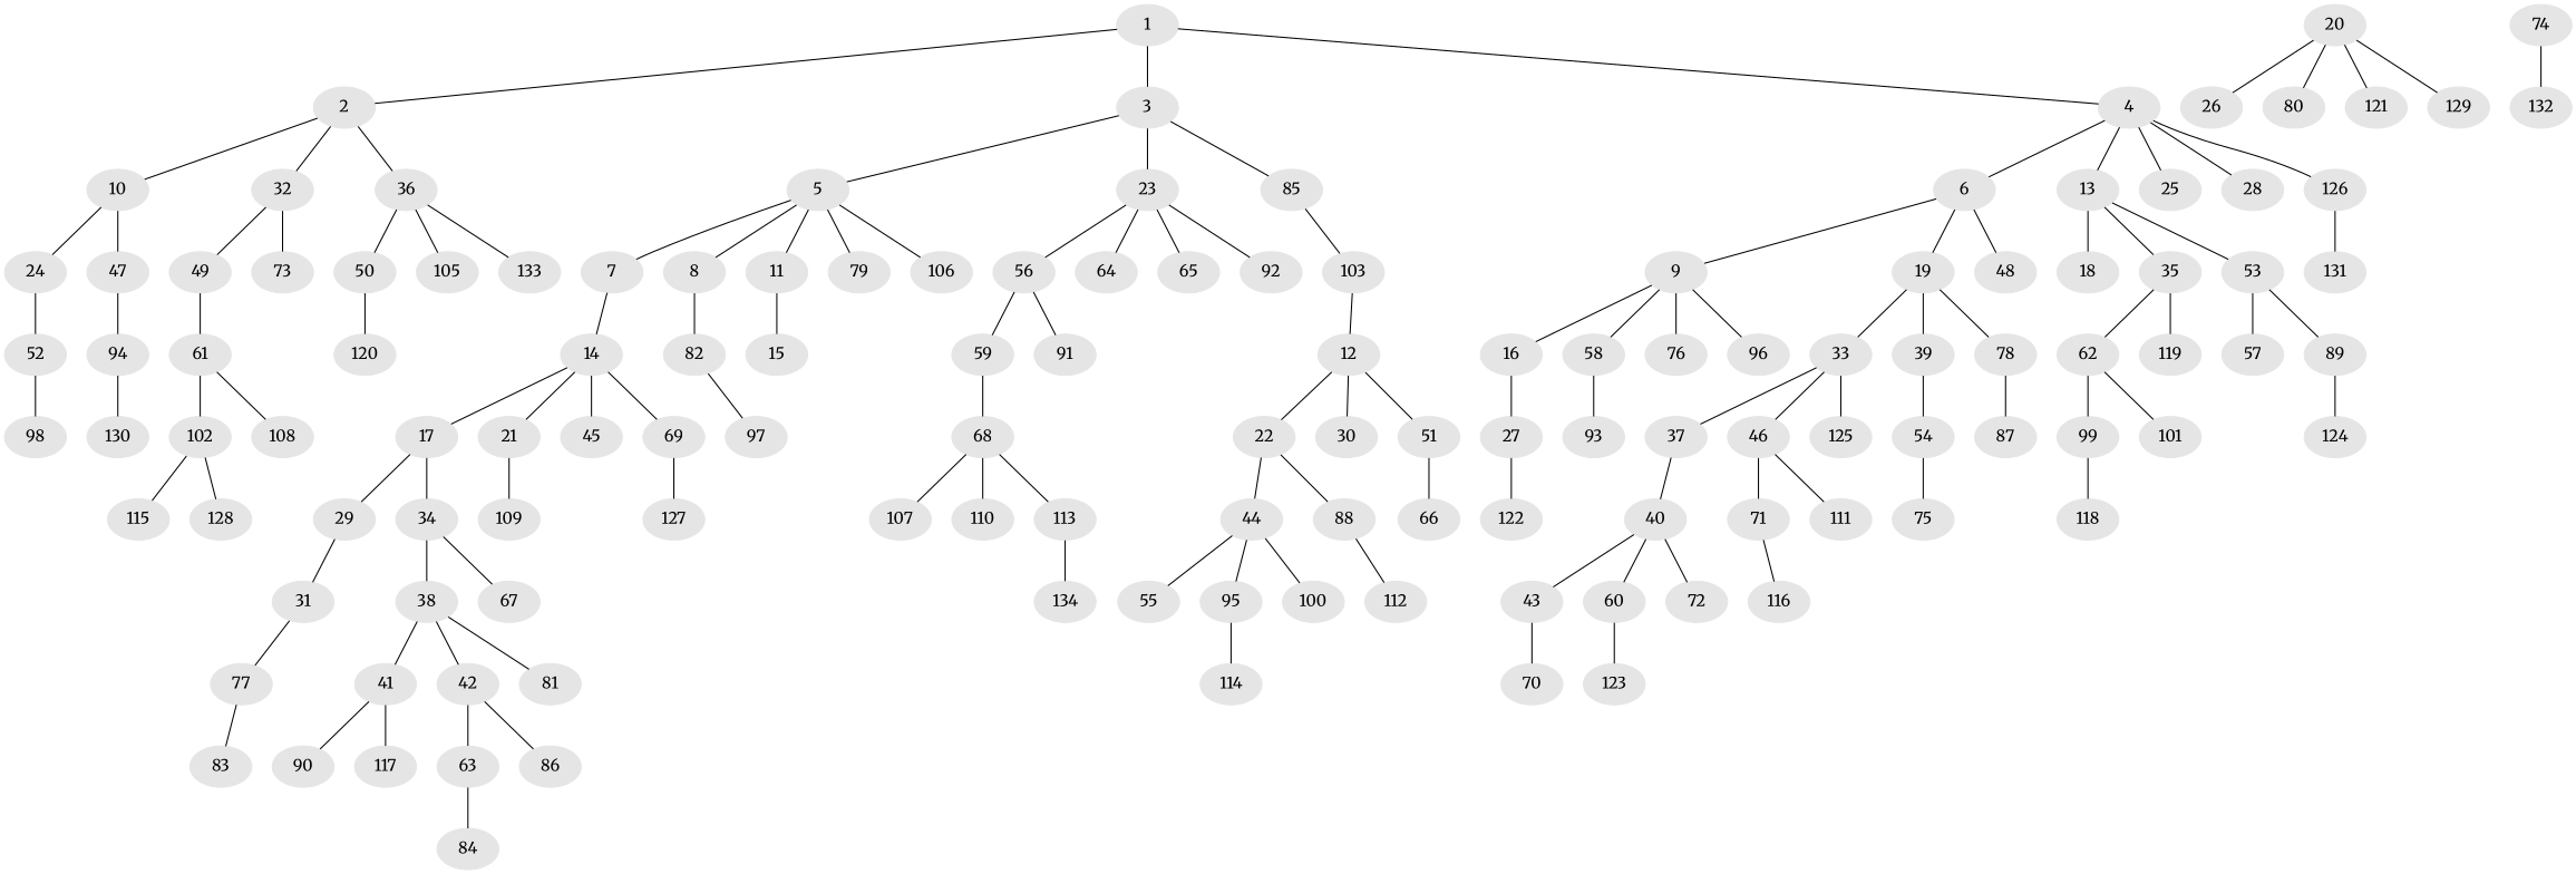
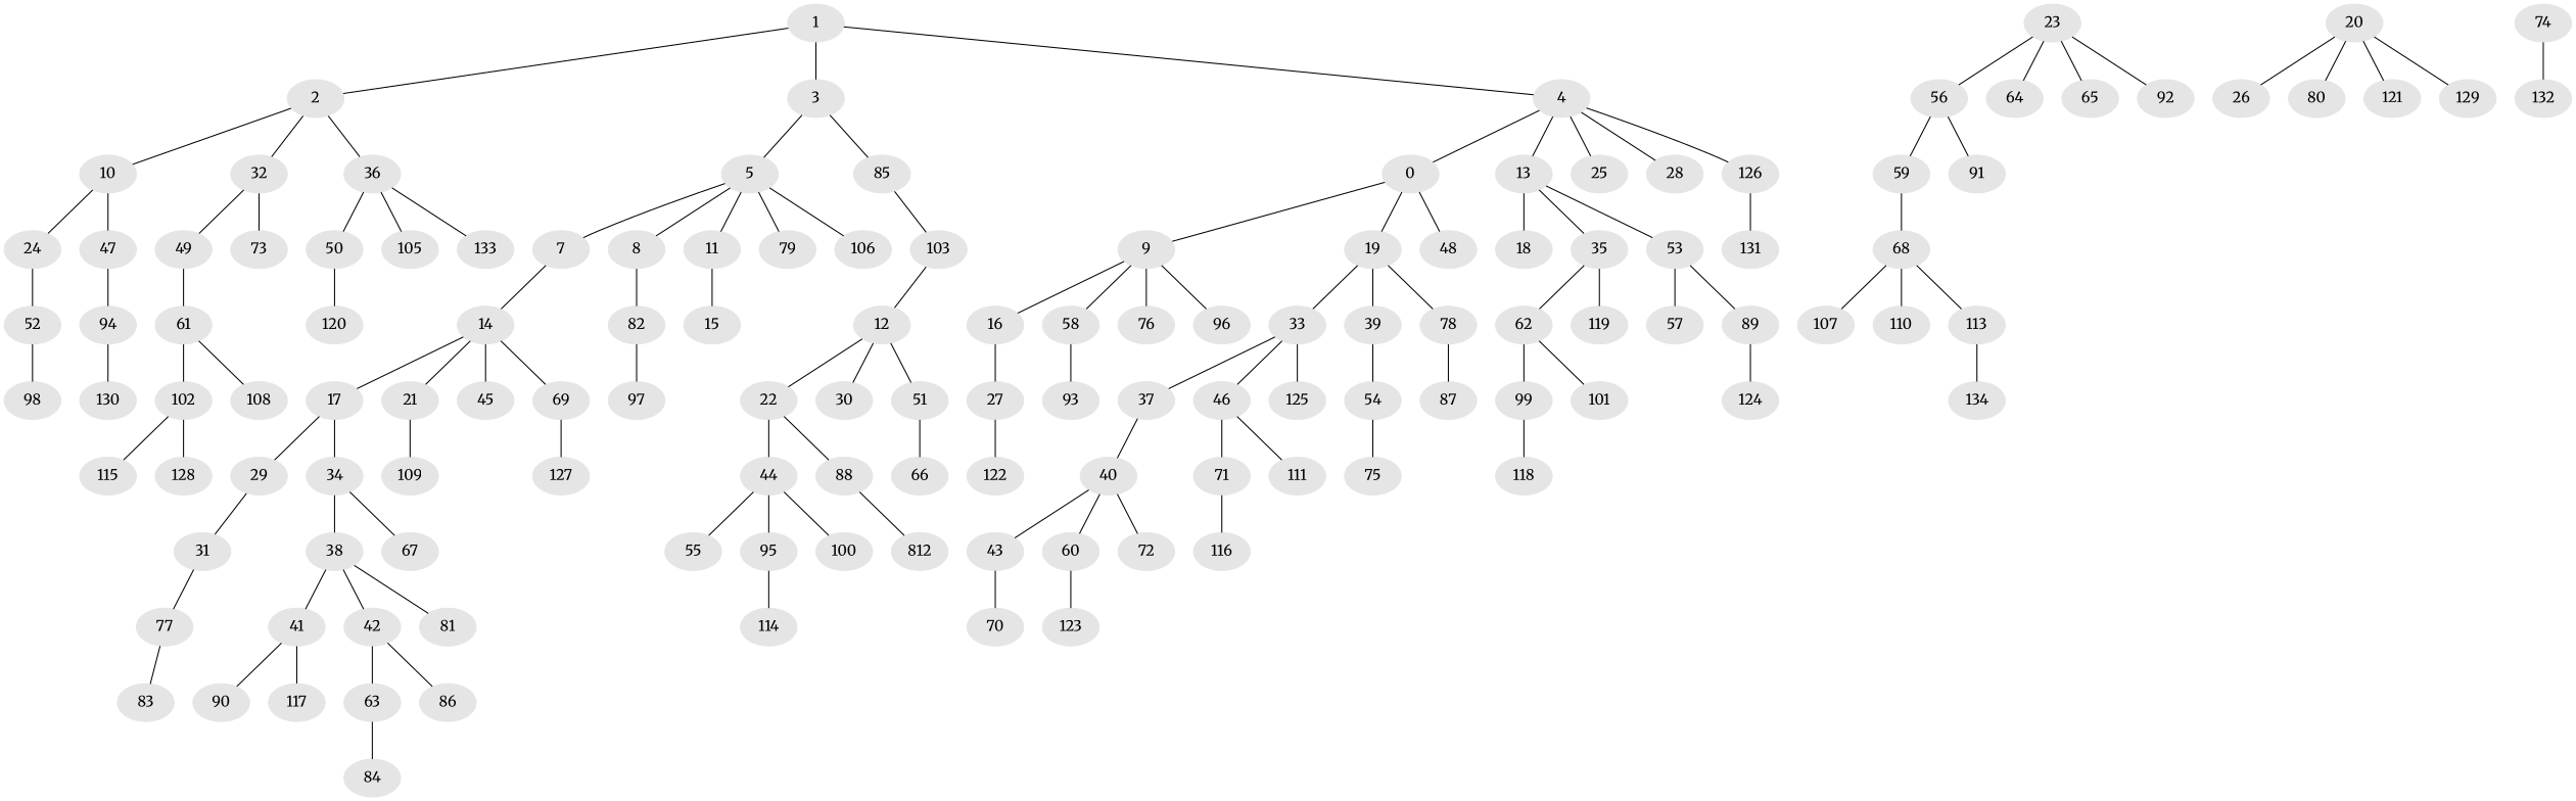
  graph {
    fontname=Merriweather
    node [color=gray90 fontname=Merriweather style=filled]
    edge [fontname=Merriweather]
    1
    2
    3
    4
    10
    32
    36
    5
    23
    85
-   6
+   6 [label=0]
    13
    25
    28
    126
    24
    47
    49
    73
    50
    105
    133
    7
    8
    11
    79
    106
    56
    64
    65
    92
    103
    9
    19
    48
    18
    35
    53
    20
    26
    80
    121
    129
    131
    14
    82
    15
    16
    58
    76
    96
    33
    39
    78
    17
    21
    45
    69
    97
    12
    22
    30
    51
    27
    93
    52
    94
    44
    88
    66
    62
    119
    57
    89
    29
    34
    109
    127
    122
    31
    38
    67
    37
    46
    125
    54
    87
    55
    95
    100
-   112
+   112 [label=812]
    59
    91
    98
    77
    83
    61
    40
    71
    111
    41
    42
    81
    99
    101
    120
    43
    60
    72
    90
    117
    63
    86
    75
    70
    123
    74
    132
    84
    114
    116
    130
    102
    108
    124
    68
    107
    110
    113
    115
    128
    118
    134
    1 -- 2
    1 -- 3
    1 -- 4
    2 -- 10
    2 -- 32
    2 -- 36
    3 -- 5
-   3 -- 23
    3 -- 85
    4 -- 6
    4 -- 13
    4 -- 25
    4 -- 28
    4 -- 126
    10 -- 24
    10 -- 47
    32 -- 49
    32 -- 73
    36 -- 50
    36 -- 105
    36 -- 133
    5 -- 7
    5 -- 8
    5 -- 11
    5 -- 79
    5 -- 106
    23 -- 56
    23 -- 64
    23 -- 65
    23 -- 92
    85 -- 103
    6 -- 9
    6 -- 19
    6 -- 48
    13 -- 18
    13 -- 35
    13 -- 53
    126 -- 131
    24 -- 52
    47 -- 94
    49 -- 61
    50 -- 120
    7 -- 14
    8 -- 82
    11 -- 15
    56 -- 59
    56 -- 91
    103 -- 12
    9 -- 16
    9 -- 58
    9 -- 76
    9 -- 96
    19 -- 33
    19 -- 39
    19 -- 78
    35 -- 62
    35 -- 119
    53 -- 57
    53 -- 89
    20 -- 26
    20 -- 80
    20 -- 121
    20 -- 129
    14 -- 17
    14 -- 21
    14 -- 45
    14 -- 69
    82 -- 97
    16 -- 27
    58 -- 93
    33 -- 37
    33 -- 46
    33 -- 125
    39 -- 54
    78 -- 87
    17 -- 29
    17 -- 34
    21 -- 109
    69 -- 127
    12 -- 22
    12 -- 30
    12 -- 51
    22 -- 44
    22 -- 88
    51 -- 66
    27 -- 122
    52 -- 98
    94 -- 130
    44 -- 55
    44 -- 95
    44 -- 100
    88 -- 112
    62 -- 99
    62 -- 101
    89 -- 124
    29 -- 31
    34 -- 38
    34 -- 67
    31 -- 77
    38 -- 41
    38 -- 42
    38 -- 81
    37 -- 40
    46 -- 71
    46 -- 111
    54 -- 75
    95 -- 114
    59 -- 68
    77 -- 83
    61 -- 102
    61 -- 108
    40 -- 43
    40 -- 60
    40 -- 72
    71 -- 116
    41 -- 90
    41 -- 117
    42 -- 63
    42 -- 86
    99 -- 118
    43 -- 70
    60 -- 123
    63 -- 84
    74 -- 132
    102 -- 115
    102 -- 128
    68 -- 107
    68 -- 110
    68 -- 113
    113 -- 134
  }
